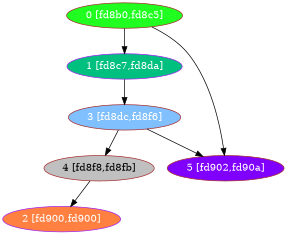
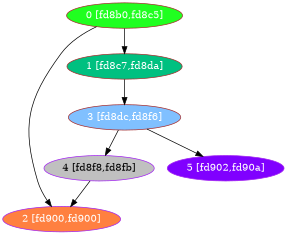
  digraph {
    node [color=purple fontcolor="#ffffff" shape=oval style=filled]
    n1 [color=brown fillcolor="#20FF20" label="0 [fd8b0,fd8c5]"]
-   n2 [fillcolor="#00C080" label="1 [fd8c7,fd8da]"]
+   n2 [color=brown fillcolor="#00C080" label="1 [fd8c7,fd8da]"]
    n3 [fillcolor="#FF8040" label="2 [fd900,fd900]"]
    n4 [color=brown fillcolor="#80C0FF" label="3 [fd8dc,fd8f6]"]
-   n5 [color=brown fillcolor="#8000FF" label="5 [fd902,fd90a]"]
-   n6 [color=brown fillcolor="#C0C0C0" fontcolor="#000000" label="4 [fd8f8,fd8fb]"]
+   n5 [fillcolor="#8000FF" label="5 [fd902,fd90a]"]
+   n6 [fillcolor="#C0C0C0" fontcolor="#000000" label="4 [fd8f8,fd8fb]"]
    n1 -> n2
-   n1 -> n5
+   n1 -> n3
    n2 -> n4
    n4 -> n5
    n4 -> n6
    n6 -> n3
  }
